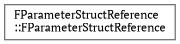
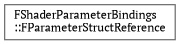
  digraph {
    rankdir=TB
    fontname="PT Serif"
-   n1 [color=grey40 fillcolor=white fontname="PT Serif" fontsize=10 height=0.2 label="FParameterStructReference\l::FParameterStructReference" shape=box style=filled width=0.4]
+   n1 [color=grey40 fillcolor=white fontname="PT Serif" fontsize=10 height=0.2 label="FShaderParameterBindings\l::FParameterStructReference" shape=box style=filled width=0.4]
  }
